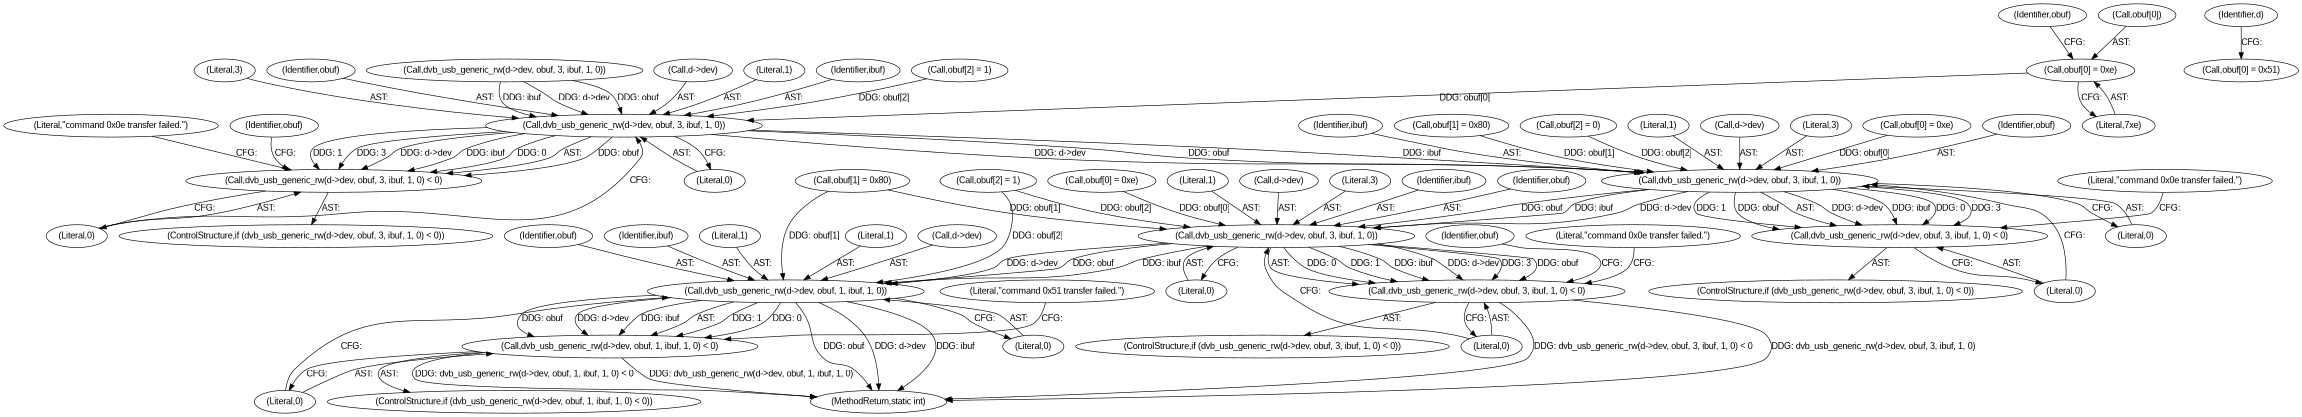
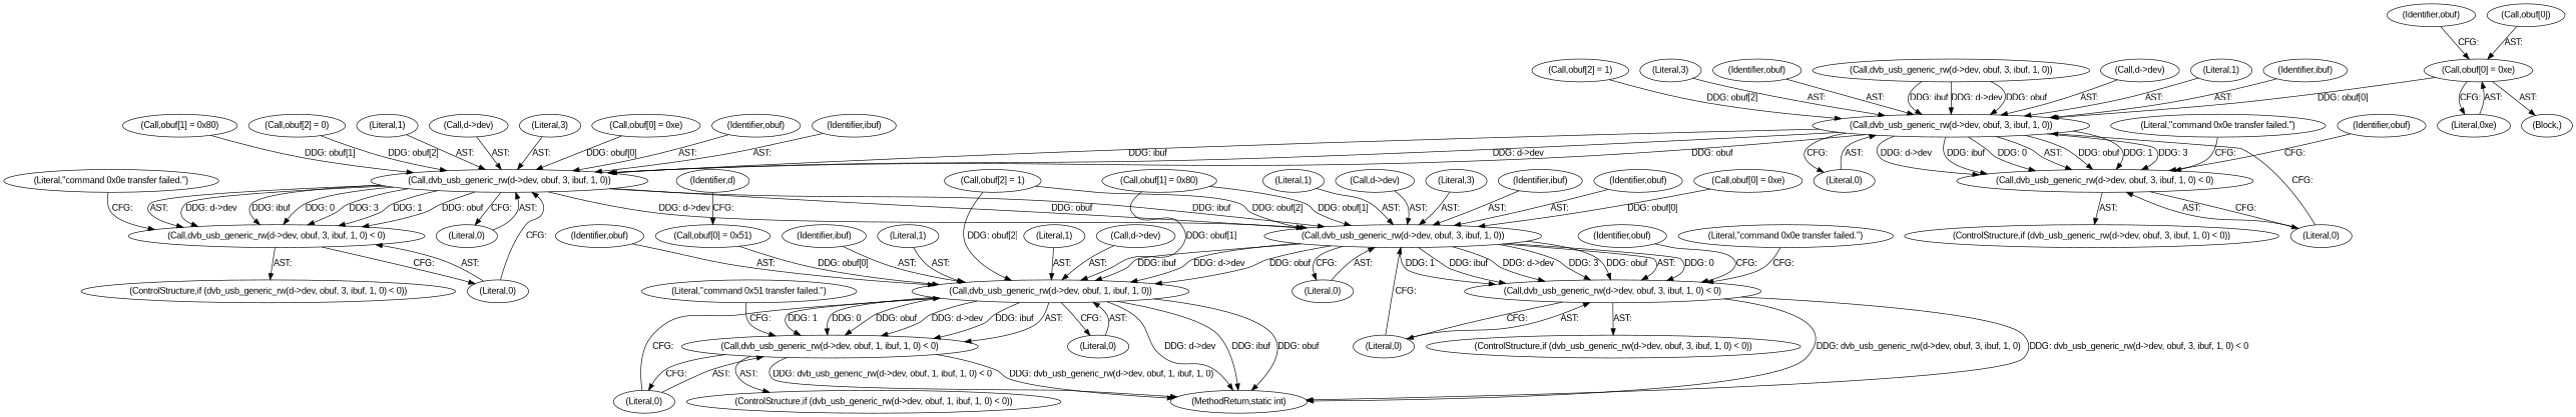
  digraph {
    fontname="Liberation Sans"
    node [fontname="Liberation Sans"]
    edge [fontname="Liberation Sans"]
    n1 [label="(Call,obuf[0] = 0xe)"]
    n2 [label="(Call,dvb_usb_generic_rw(d->dev, obuf, 3, ibuf, 1, 0))"]
-   n3 [label="(Literal,7xe)"]
+   n3 [label="(Literal,0xe)"]
+   n4 [label="(Block,)"]
    n5 [label="(Call,dvb_usb_generic_rw(d->dev, obuf, 3, ibuf, 1, 0) < 0)"]
    n6 [label="(Call,dvb_usb_generic_rw(d->dev, obuf, 3, ibuf, 1, 0))"]
    n7 [label="(Literal,0)"]
    n8 [label="(ControlStructure,if (dvb_usb_generic_rw(d->dev, obuf, 3, ibuf, 1, 0) < 0))"]
    n9 [label="(Literal,0)"]
    n10 [label="(Call,dvb_usb_generic_rw(d->dev, obuf, 3, ibuf, 1, 0) < 0)"]
    n11 [label="(Call,dvb_usb_generic_rw(d->dev, obuf, 3, ibuf, 1, 0))"]
    n12 [label="(Literal,0)"]
    n13 [label="(ControlStructure,if (dvb_usb_generic_rw(d->dev, obuf, 3, ibuf, 1, 0) < 0))"]
    n14 [label="(Literal,0)"]
    n15 [label="(Call,dvb_usb_generic_rw(d->dev, obuf, 3, ibuf, 1, 0) < 0)"]
    n16 [label="(Call,dvb_usb_generic_rw(d->dev, obuf, 1, ibuf, 1, 0))"]
    n17 [label="(Literal,0)"]
    n18 [label="(ControlStructure,if (dvb_usb_generic_rw(d->dev, obuf, 3, ibuf, 1, 0) < 0))"]
    n19 [label="(MethodReturn,static int)"]
    n20 [label="(Literal,0)"]
    n21 [label="(Call,dvb_usb_generic_rw(d->dev, obuf, 1, ibuf, 1, 0) < 0)"]
    n22 [label="(Literal,0)"]
    n23 [label="(ControlStructure,if (dvb_usb_generic_rw(d->dev, obuf, 1, ibuf, 1, 0) < 0))"]
    n24 [label="(Literal,0)"]
    n25 [label="(Call,obuf[1] = 0x80)"]
    n26 [label="(Identifier,ibuf)"]
    n27 [label="(Literal,1)"]
    n28 [label="(Call,d->dev)"]
    n29 [label="(Literal,\"command 0x0e transfer failed.\")"]
    n30 [label="(Identifier,obuf)"]
    n31 [label="(Identifier,obuf)"]
    n32 [label="(Call,obuf[0] = 0x51)"]
    n33 [label="(Literal,\"command 0x0e transfer failed.\")"]
    n34 [label="(Call,obuf[1] = 0x80)"]
    n35 [label="(Literal,3)"]
    n36 [label="(Identifier,ibuf)"]
    n37 [label="(Call,dvb_usb_generic_rw(d->dev, obuf, 3, ibuf, 1, 0))"]
    n38 [label="(Call,d->dev)"]
    n39 [label="(Identifier,obuf)"]
    n40 [label="(Identifier,ibuf)"]
    n41 [label="(Literal,1)"]
    n42 [label="(Identifier,obuf)"]
    n43 [label="(Literal,\"command 0x51 transfer failed.\")"]
    n44 [label="(Identifier,ibuf)"]
    n45 [label="(Call,obuf[0])"]
    n46 [label="(Call,obuf[0] = 0xe)"]
    n47 [label="(Call,obuf[2] = 1)"]
    n48 [label="(Literal,\"command 0x0e transfer failed.\")"]
    n49 [label="(Literal,1)"]
    n50 [label="(Call,obuf[2] = 0)"]
    n51 [label="(Identifier,d)"]
    n52 [label="(Identifier,obuf)"]
    n53 [label="(Call,d->dev)"]
    n54 [label="(Literal,1)"]
    n55 [label="(Literal,1)"]
    n56 [label="(Call,d->dev)"]
    n57 [label="(Literal,3)"]
    n58 [label="(Call,obuf[0] = 0xe)"]
    n59 [label="(Literal,3)"]
    n60 [label="(Identifier,obuf)"]
    n61 [label="(Call,obuf[2] = 1)"]
    n62 [label="(Identifier,obuf)"]
    n1 -> n2 [label="DDG: obuf[0]"]
    n1 -> n3 [label="CFG: "]
+   n1 -> n4 [label="AST: "]
    n2 -> n5 [label="AST: "]
    n2 -> n5 [label="DDG: obuf"]
    n2 -> n5 [label="DDG: 1"]
    n2 -> n5 [label="DDG: 3"]
    n2 -> n5 [label="DDG: d->dev"]
    n2 -> n5 [label="DDG: ibuf"]
    n2 -> n5 [label="DDG: 0"]
    n2 -> n6 [label="DDG: d->dev"]
    n2 -> n6 [label="DDG: obuf"]
    n2 -> n6 [label="DDG: ibuf"]
    n2 -> n7 [label="CFG: "]
    n3 -> n1 [label="AST: "]
    n5 -> n8 [label="AST: "]
    n5 -> n9 [label="CFG: "]
    n6 -> n10 [label="AST: "]
    n6 -> n10 [label="DDG: d->dev"]
    n6 -> n10 [label="DDG: ibuf"]
    n6 -> n10 [label="DDG: 0"]
    n6 -> n10 [label="DDG: 3"]
    n6 -> n10 [label="DDG: 1"]
    n6 -> n10 [label="DDG: obuf"]
    n6 -> n11 [label="DDG: d->dev"]
    n6 -> n11 [label="DDG: obuf"]
    n6 -> n11 [label="DDG: ibuf"]
    n6 -> n12 [label="CFG: "]
    n7 -> n2 [label="AST: "]
    n9 -> n2 [label="CFG: "]
    n9 -> n5 [label="AST: "]
    n10 -> n13 [label="AST: "]
    n10 -> n14 [label="CFG: "]
    n11 -> n15 [label="AST: "]
    n11 -> n15 [label="DDG: 0"]
    n11 -> n15 [label="DDG: 1"]
    n11 -> n15 [label="DDG: ibuf"]
    n11 -> n15 [label="DDG: d->dev"]
    n11 -> n15 [label="DDG: 3"]
    n11 -> n15 [label="DDG: obuf"]
    n11 -> n16 [label="DDG: d->dev"]
    n11 -> n16 [label="DDG: obuf"]
    n11 -> n16 [label="DDG: ibuf"]
    n11 -> n17 [label="CFG: "]
    n12 -> n6 [label="AST: "]
    n14 -> n6 [label="CFG: "]
    n14 -> n10 [label="AST: "]
    n15 -> n18 [label="AST: "]
    n15 -> n19 [label="DDG: dvb_usb_generic_rw(d->dev, obuf, 3, ibuf, 1, 0)"]
    n15 -> n19 [label="DDG: dvb_usb_generic_rw(d->dev, obuf, 3, ibuf, 1, 0) < 0"]
    n15 -> n20 [label="CFG: "]
    n16 -> n19 [label="DDG: ibuf"]
    n16 -> n19 [label="DDG: obuf"]
    n16 -> n19 [label="DDG: d->dev"]
    n16 -> n21 [label="AST: "]
    n16 -> n21 [label="DDG: 1"]
    n16 -> n21 [label="DDG: 0"]
    n16 -> n21 [label="DDG: obuf"]
    n16 -> n21 [label="DDG: d->dev"]
    n16 -> n21 [label="DDG: ibuf"]
    n16 -> n22 [label="CFG: "]
    n17 -> n11 [label="AST: "]
    n20 -> n11 [label="CFG: "]
    n20 -> n15 [label="AST: "]
    n21 -> n19 [label="DDG: dvb_usb_generic_rw(d->dev, obuf, 1, ibuf, 1, 0)"]
    n21 -> n19 [label="DDG: dvb_usb_generic_rw(d->dev, obuf, 1, ibuf, 1, 0) < 0"]
    n21 -> n23 [label="AST: "]
    n21 -> n24 [label="CFG: "]
    n22 -> n16 [label="AST: "]
    n24 -> n16 [label="CFG: "]
    n24 -> n21 [label="AST: "]
    n25 -> n11 [label="DDG: obuf[1]"]
    n25 -> n16 [label="DDG: obuf[1]"]
    n26 -> n6 [label="AST: "]
    n27 -> n16 [label="AST: "]
    n28 -> n16 [label="AST: "]
    n29 -> n5 [label="CFG: "]
    n30 -> n1 [label="CFG: "]
    n31 -> n16 [label="AST: "]
+   n32 -> n16 [label="DDG: obuf[0]"]
    n33 -> n10 [label="CFG: "]
    n34 -> n6 [label="DDG: obuf[1]"]
    n35 -> n11 [label="AST: "]
    n36 -> n11 [label="AST: "]
    n37 -> n2 [label="DDG: d->dev"]
    n37 -> n2 [label="DDG: obuf"]
    n37 -> n2 [label="DDG: ibuf"]
    n38 -> n2 [label="AST: "]
    n39 -> n11 [label="AST: "]
    n40 -> n16 [label="AST: "]
    n41 -> n2 [label="AST: "]
    n42 -> n15 [label="CFG: "]
    n43 -> n21 [label="CFG: "]
    n44 -> n2 [label="AST: "]
    n45 -> n1 [label="AST: "]
    n46 -> n11 [label="DDG: obuf[0]"]
    n47 -> n2 [label="DDG: obuf[2]"]
    n48 -> n15 [label="CFG: "]
    n49 -> n11 [label="AST: "]
    n50 -> n6 [label="DDG: obuf[2]"]
    n51 -> n32 [label="CFG: "]
    n52 -> n5 [label="CFG: "]
    n53 -> n11 [label="AST: "]
    n54 -> n16 [label="AST: "]
    n55 -> n6 [label="AST: "]
    n56 -> n6 [label="AST: "]
    n57 -> n6 [label="AST: "]
    n58 -> n6 [label="DDG: obuf[0]"]
    n59 -> n2 [label="AST: "]
    n60 -> n6 [label="AST: "]
    n61 -> n11 [label="DDG: obuf[2]"]
    n61 -> n16 [label="DDG: obuf[2]"]
    n62 -> n2 [label="AST: "]
  }
